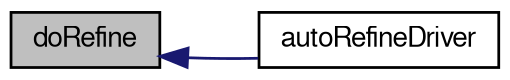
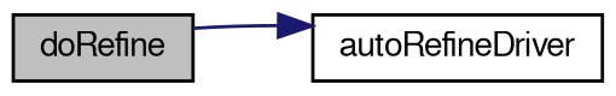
  digraph {
    rankdir=LR
    node [color=black fontname=FreeSans fontsize=10 shape=record]
    n1 [fillcolor=grey75 fontcolor=black height=0.2 label=doRefine style=filled width=0.4]
    n2 [height=0.2 label=autoRefineDriver width=0.4]
-   n1 -> n2 [color=midnightblue dir=back fontname=FreeSans fontsize=10 labelfontname=FreeSans labelfontsize=10 style=solid]
+   n2 -> n1 [color=midnightblue dir=back fontname=FreeSans fontsize=10 labelfontname=FreeSans labelfontsize=10 style=solid]
  }
